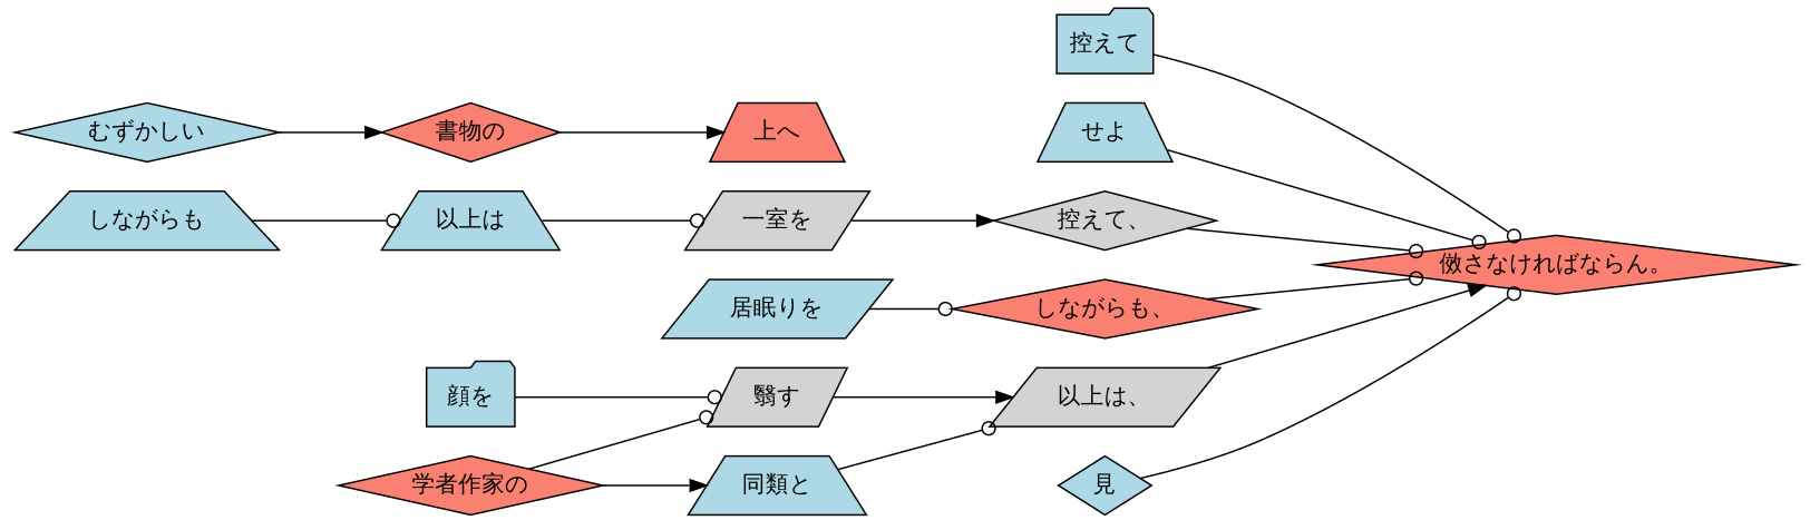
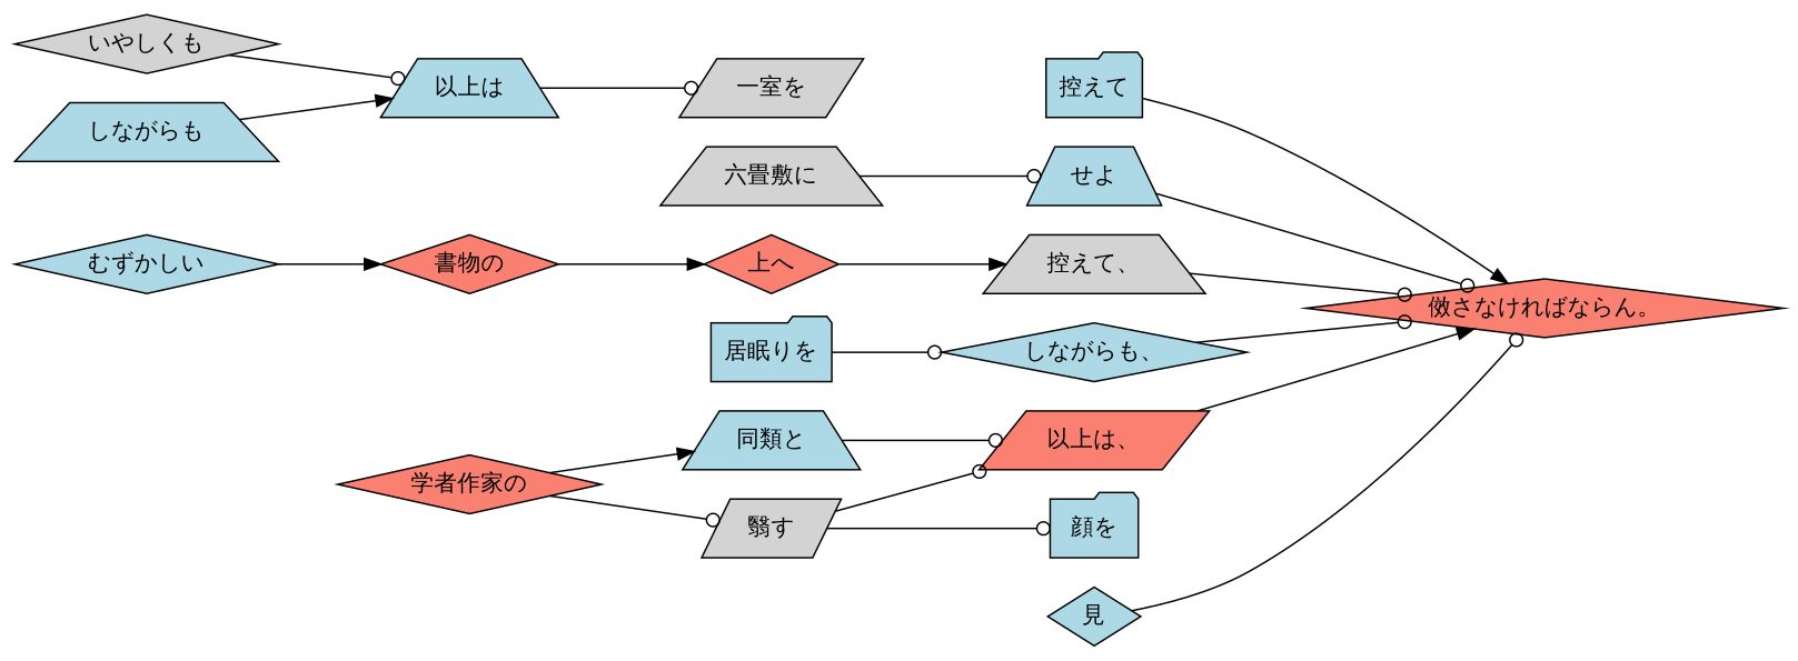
  digraph {
    fontname="Noto Sans"
    rankdir=LR
    node [fillcolor=lightblue fontname="Noto Sans" shape=diamond style=filled]
    edge [arrowhead=odot fontname="Noto Sans"]
    n1 [label="控えて" shape=folder]
    n2 [fillcolor=salmon label="傚さなければならん。"]
+   n3 [fillcolor=lightgrey label="六畳敷に" shape=trapezium]
    n4 [label="せよ" shape=trapezium]
+   n5 [fillcolor=lightgrey label="いやしくも"]
    n6 [label="以上は" shape=trapezium]
    n7 [fillcolor=lightgrey label="一室を" shape=parallelogram]
    n8 [label="しながらも" shape=trapezium]
-   n9 [fillcolor=lightgrey label="控えて、"]
-   n10 [label="居眠りを" shape=parallelogram]
-   n11 [fillcolor=salmon label="しながらも、"]
+   n9 [fillcolor=lightgrey label="控えて、" shape=trapezium]
+   n10 [label="居眠りを" shape=folder]
+   n11 [label="しながらも、"]
    n12 [label="むずかしい"]
    n13 [fillcolor=salmon label="書物の"]
-   n14 [fillcolor=salmon label="上へ" shape=trapezium]
+   n14 [fillcolor=salmon label="上へ"]
    n15 [fillcolor=lightgrey label="翳す" shape=parallelogram]
-   n16 [fillcolor=lightgrey label="以上は、" shape=parallelogram]
+   n16 [fillcolor=salmon label="以上は、" shape=parallelogram]
    n17 [label="顔を" shape=folder]
    n18 [fillcolor=salmon label="学者作家の"]
    n19 [label="同類と" shape=trapezium]
    n20 [label="見"]
-   n1 -> n2
+   n1 -> n2 [arrowhead=normal]
+   n3 -> n4
    n4 -> n2
+   n5 -> n6
    n6 -> n7
-   n7 -> n9 [arrowhead=normal]
-   n8 -> n6
+   n14 -> n9 [arrowhead=normal]
+   n8 -> n6 [arrowhead=normal]
    n9 -> n2
    n10 -> n11
    n11 -> n2
    n12 -> n13 [arrowhead=normal]
    n13 -> n14 [arrowhead=normal]
-   n15 -> n16 [arrowhead=normal]
+   n15 -> n16
    n16 -> n2 [arrowhead=normal]
-   n17 -> n15
+   n15 -> n17
    n18 -> n15
    n18 -> n19 [arrowhead=normal]
    n19 -> n16
    n20 -> n2
  }
